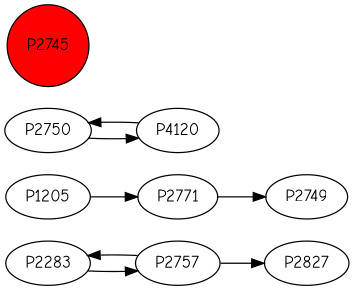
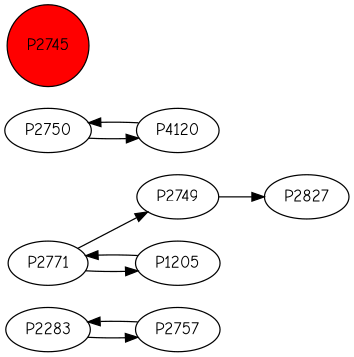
  digraph {
    fontname="Comic Neue"
    rankdir=LR
    node [fontname="Comic Neue"]
    edge [fontname="Comic Neue"]
    P2283
    P2757
    P2749
    P2827
    P2750
    P4120
    P2771
    P1205
    P2745 [fillcolor=red shape=circle style=filled]
    P2283 -> P2757
    P2757 -> P2283
-   P2757 -> P2827
+   P2749 -> P2827
    P2750 -> P4120
    P4120 -> P2750
    P2771 -> P2749
+   P2771 -> P1205
    P1205 -> P2771
  }
